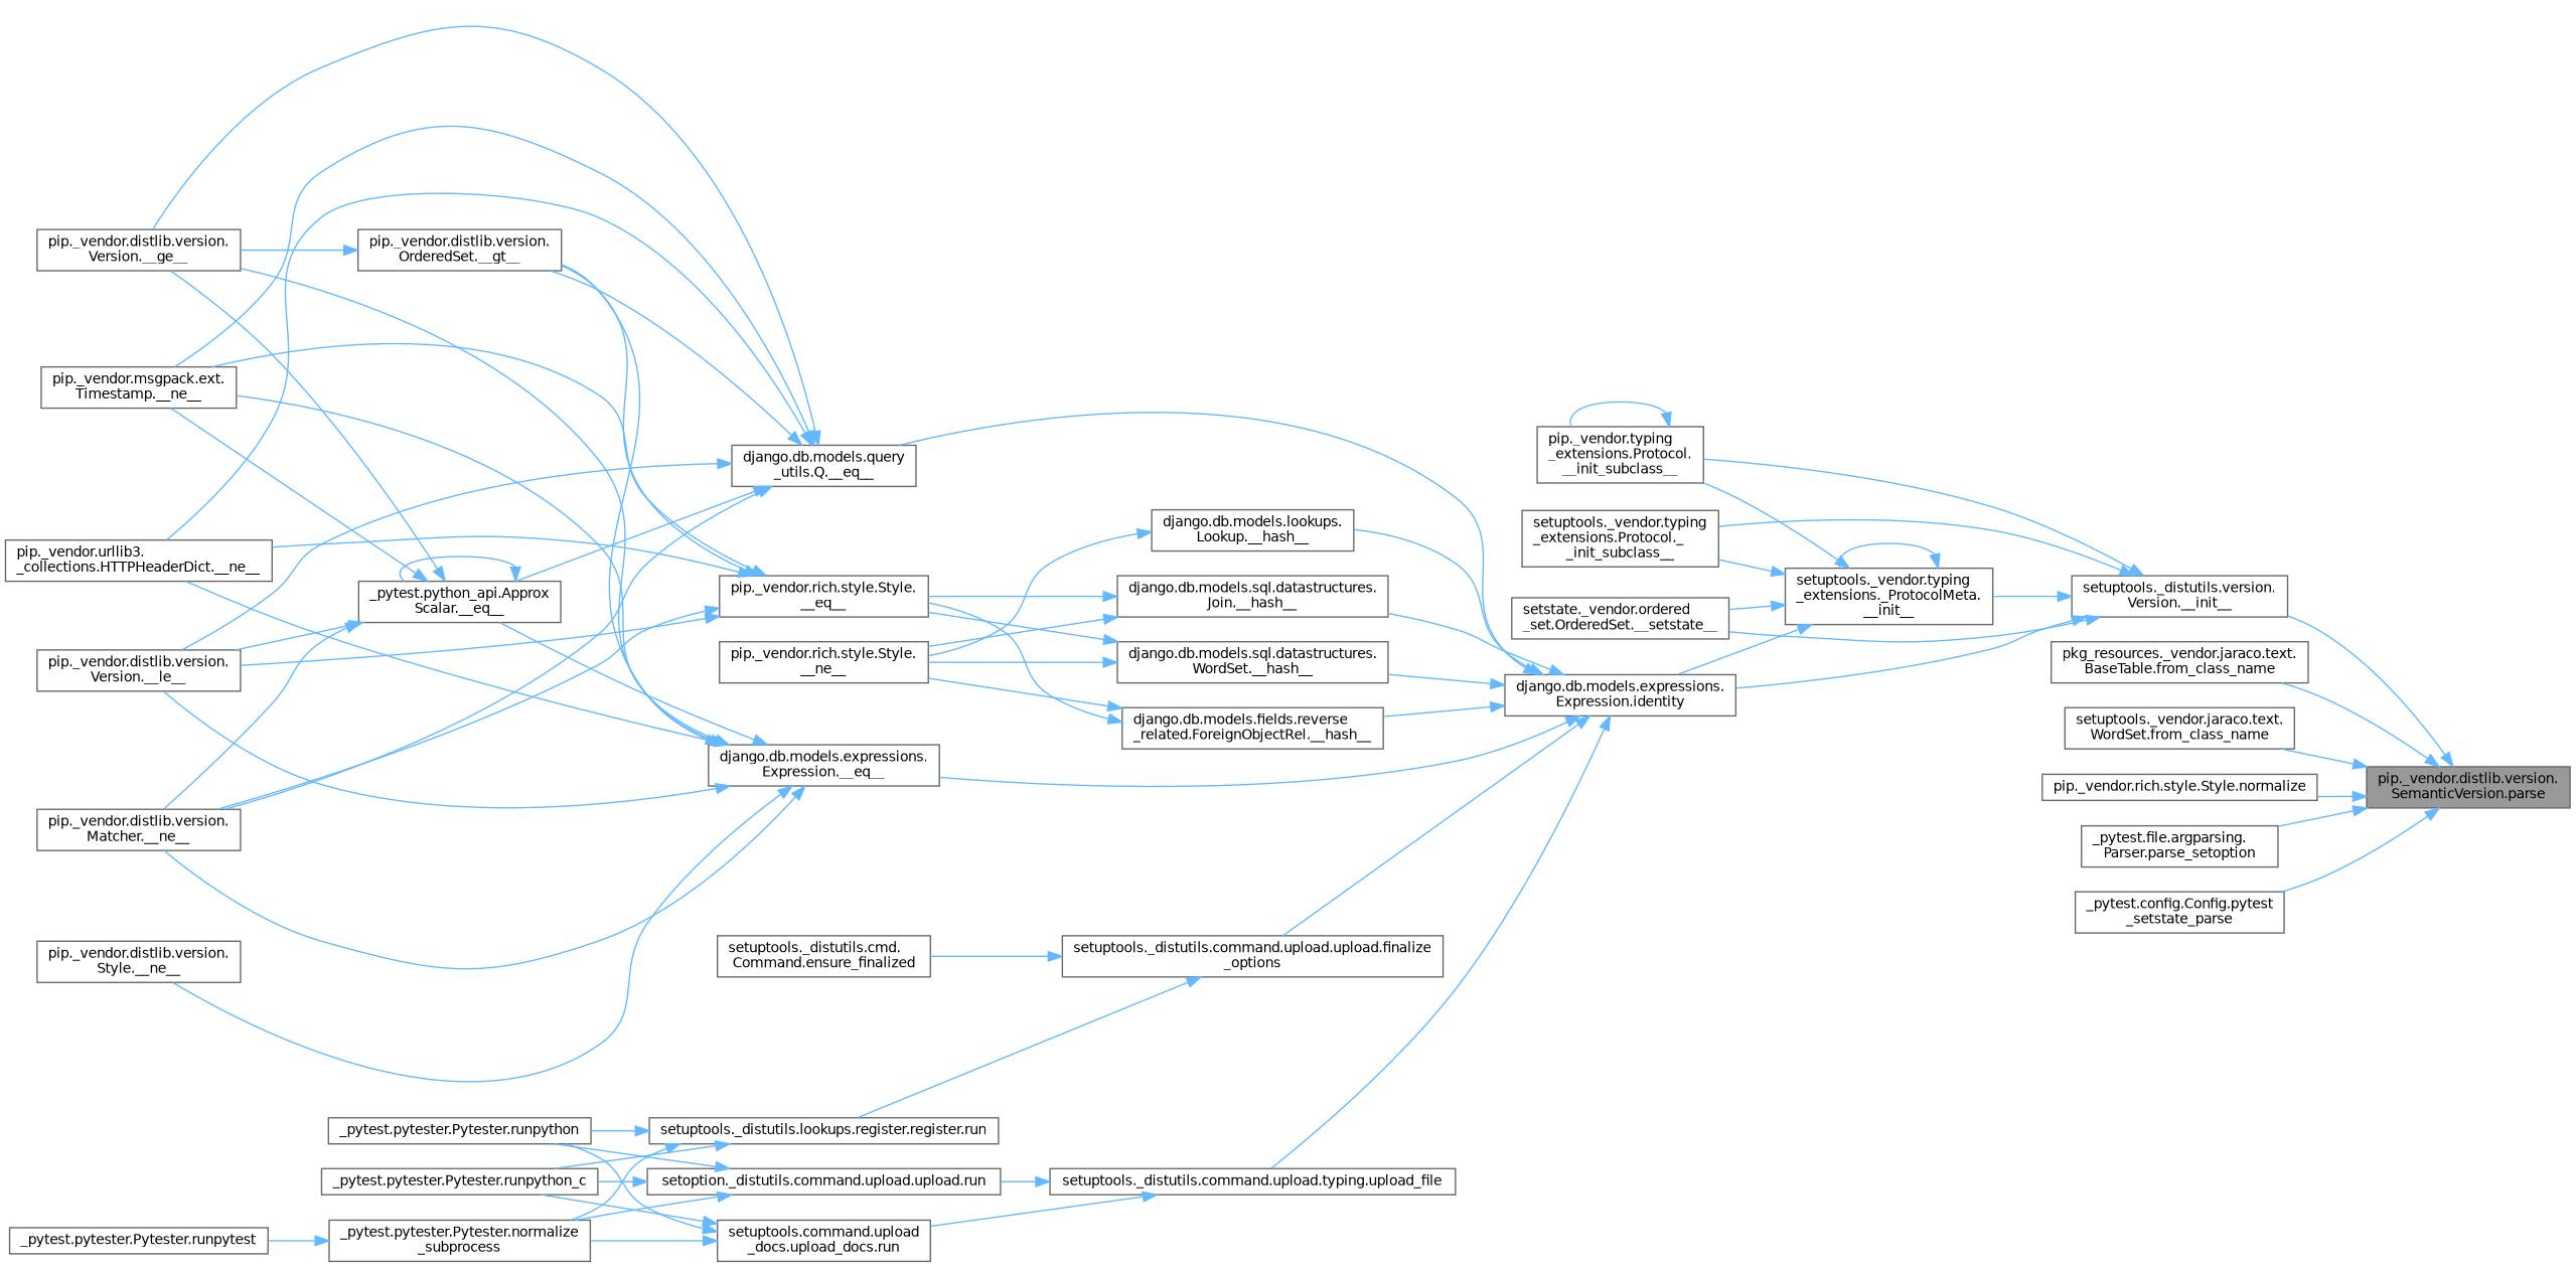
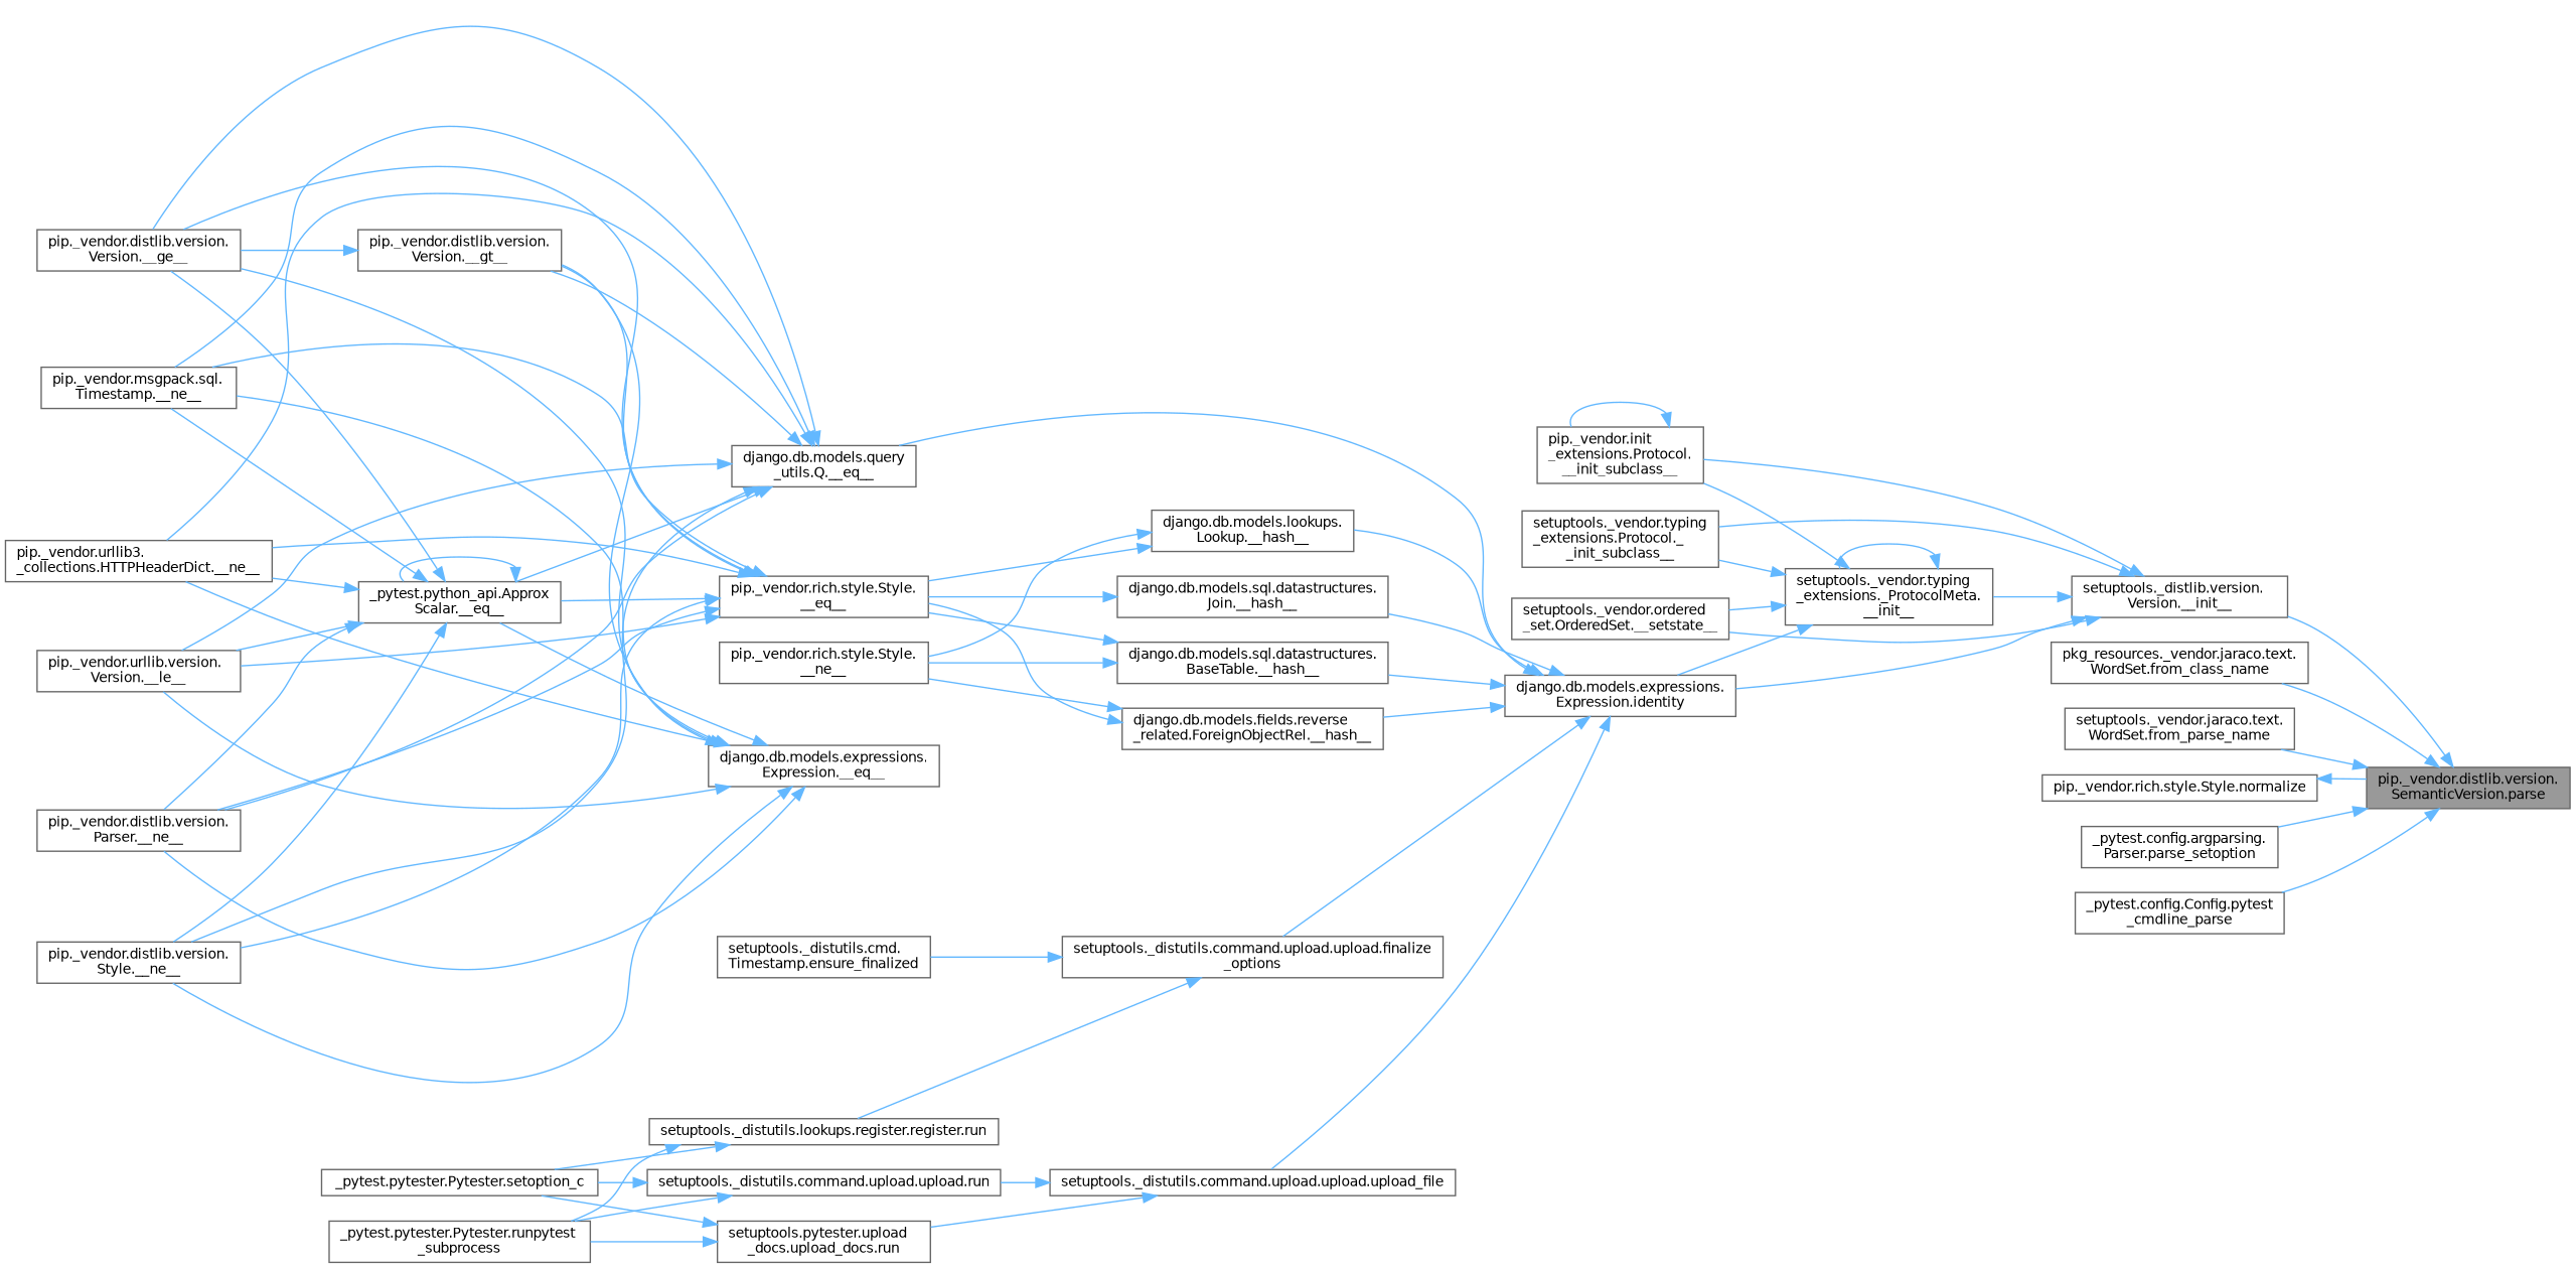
  digraph {
    rankdir=RL
    node [color=grey40 fillcolor=white fontname=Helvetica fontsize=10 shape=box style=filled]
    edge [color=steelblue1 dir=back fontname=Helvetica fontsize=10 labelfontname=Helvetica labelfontsize=10 style=solid]
    n1 [color=gray40 fillcolor=grey60 fontcolor=black height=0.2 label="pip._vendor.distlib.version.\lSemanticVersion.parse" width=0.4]
-   n2 [height=0.2 label="setuptools._distutils.version.\lVersion.__init__" width=0.4]
-   n3 [height=0.2 label="pkg_resources._vendor.jaraco.text.\lBaseTable.from_class_name" width=0.4]
-   n4 [height=0.2 label="setuptools._vendor.jaraco.text.\lWordSet.from_class_name" width=0.4]
+   n2 [height=0.2 label="setuptools._distlib.version.\lVersion.__init__" width=0.4]
+   n3 [height=0.2 label="pkg_resources._vendor.jaraco.text.\lWordSet.from_class_name" width=0.4]
+   n4 [height=0.2 label="setuptools._vendor.jaraco.text.\lWordSet.from_parse_name" width=0.4]
    n5 [height=0.2 label="pip._vendor.rich.style.Style.normalize" width=0.4]
-   n6 [height=0.2 label="_pytest.file.argparsing.\lParser.parse_setoption" width=0.4]
-   n7 [height=0.2 label="_pytest.config.Config.pytest\l_setstate_parse" width=0.4]
+   n6 [height=0.2 label="_pytest.config.argparsing.\lParser.parse_setoption" width=0.4]
+   n7 [height=0.2 label="_pytest.config.Config.pytest\l_cmdline_parse" width=0.4]
    n8 [height=0.2 label="setuptools._vendor.typing\l_extensions._ProtocolMeta.\l__init__" width=0.4]
-   n9 [height=0.2 label="pip._vendor.typing\l_extensions.Protocol.\l__init_subclass__" width=0.4]
+   n9 [height=0.2 label="pip._vendor.init\l_extensions.Protocol.\l__init_subclass__" width=0.4]
    n10 [height=0.2 label="setuptools._vendor.typing\l_extensions.Protocol._\l_init_subclass__" width=0.4]
-   n11 [height=0.2 label="setstate._vendor.ordered\l_set.OrderedSet.__setstate__" width=0.4]
+   n11 [height=0.2 label="setuptools._vendor.ordered\l_set.OrderedSet.__setstate__" width=0.4]
    n12 [height=0.2 label="django.db.models.expressions.\lExpression.identity" width=0.4]
    n13 [height=0.2 label="django.db.models.expressions.\lExpression.__eq__" width=0.4]
    n14 [height=0.2 label="django.db.models.query\l_utils.Q.__eq__" width=0.4]
    n15 [height=0.2 label="django.db.models.fields.reverse\l_related.ForeignObjectRel.__hash__" width=0.4]
    n16 [height=0.2 label="django.db.models.lookups.\lLookup.__hash__" width=0.4]
-   n17 [height=0.2 label="django.db.models.sql.datastructures.\lWordSet.__hash__" width=0.4]
+   n17 [height=0.2 label="django.db.models.sql.datastructures.\lBaseTable.__hash__" width=0.4]
    n18 [height=0.2 label="django.db.models.sql.datastructures.\lJoin.__hash__" width=0.4]
    n19 [height=0.2 label="setuptools._distutils.command.upload.upload.finalize\l_options" width=0.4]
-   n20 [height=0.2 label="setuptools._distutils.command.upload.typing.upload_file" width=0.4]
+   n20 [height=0.2 label="setuptools._distutils.command.upload.upload.upload_file" width=0.4]
    n21 [height=0.2 label="_pytest.python_api.Approx\lScalar.__eq__" width=0.4]
    n22 [height=0.2 label="pip._vendor.distlib.version.\lVersion.__ge__" width=0.4]
-   n23 [height=0.2 label="pip._vendor.distlib.version.\lOrderedSet.__gt__" width=0.4]
-   n24 [height=0.2 label="pip._vendor.distlib.version.\lVersion.__le__" width=0.4]
-   n25 [height=0.2 label="pip._vendor.distlib.version.\lMatcher.__ne__" width=0.4]
+   n23 [height=0.2 label="pip._vendor.distlib.version.\lVersion.__gt__" width=0.4]
+   n24 [height=0.2 label="pip._vendor.urllib.version.\lVersion.__le__" width=0.4]
+   n25 [height=0.2 label="pip._vendor.distlib.version.\lParser.__ne__" width=0.4]
    n26 [height=0.2 label="pip._vendor.distlib.version.\lStyle.__ne__" width=0.4]
-   n27 [height=0.2 label="pip._vendor.msgpack.ext.\lTimestamp.__ne__" width=0.4]
+   n27 [height=0.2 label="pip._vendor.msgpack.sql.\lTimestamp.__ne__" width=0.4]
    n28 [height=0.2 label="pip._vendor.urllib3.\l_collections.HTTPHeaderDict.__ne__" width=0.4]
    n29 [height=0.2 label="pip._vendor.rich.style.Style.\l__eq__" width=0.4]
    n30 [height=0.2 label="pip._vendor.rich.style.Style.\l__ne__" width=0.4]
-   n31 [height=0.2 label="setuptools._distutils.cmd.\lCommand.ensure_finalized" width=0.4]
+   n31 [height=0.2 label="setuptools._distutils.cmd.\lTimestamp.ensure_finalized" width=0.4]
    n32 [height=0.2 label="setuptools._distutils.lookups.register.register.run" width=0.4]
-   n33 [height=0.2 label="setoption._distutils.command.upload.upload.run" width=0.4]
-   n34 [height=0.2 label="setuptools.command.upload\l_docs.upload_docs.run" width=0.4]
-   n35 [height=0.2 label="_pytest.pytester.Pytester.normalize\l_subprocess" width=0.4]
-   n36 [height=0.2 label="_pytest.pytester.Pytester.runpython" width=0.4]
-   n37 [height=0.2 label="_pytest.pytester.Pytester.runpython_c" width=0.4]
-   n38 [height=0.2 label="_pytest.pytester.Pytester.runpytest" width=0.4]
+   n33 [height=0.2 label="setuptools._distutils.command.upload.upload.run" width=0.4]
+   n34 [height=0.2 label="setuptools.pytester.upload\l_docs.upload_docs.run" width=0.4]
+   n35 [height=0.2 label="_pytest.pytester.Pytester.runpytest\l_subprocess" width=0.4]
+   n37 [height=0.2 label="_pytest.pytester.Pytester.setoption_c" width=0.4]
    n1 -> n2
    n1 -> n3
    n1 -> n4
-   n1 -> n5
+   n5 -> n1
    n1 -> n6
    n1 -> n7
    n2 -> n8
    n2 -> n9
    n2 -> n10
    n2 -> n11
    n2 -> n12
    n8 -> n8
    n8 -> n9
    n8 -> n10
    n8 -> n11
    n8 -> n12
    n9 -> n9
-   n12 -> n13
    n12 -> n14
    n12 -> n15
    n12 -> n16
    n12 -> n17
    n12 -> n18
    n12 -> n19
    n12 -> n20
    n13 -> n21
    n13 -> n22
    n13 -> n23
    n13 -> n24
    n13 -> n25
    n13 -> n26
    n13 -> n27
    n13 -> n28
    n14 -> n21
    n14 -> n22
    n14 -> n23
    n14 -> n24
    n14 -> n25
+   n14 -> n26
    n14 -> n27
    n14 -> n28
    n15 -> n29
    n15 -> n30
+   n16 -> n29
    n16 -> n30
    n17 -> n29
    n17 -> n30
    n18 -> n29
-   n18 -> n30
    n19 -> n31
    n19 -> n32
    n20 -> n33
    n20 -> n34
    n21 -> n21
    n21 -> n22
    n21 -> n24
    n21 -> n25
+   n21 -> n26
    n21 -> n27
+   n21 -> n28
    n23 -> n22
+   n29 -> n21
+   n29 -> n22
    n29 -> n23
    n29 -> n24
    n29 -> n25
+   n29 -> n26
    n29 -> n27
    n29 -> n28
    n32 -> n35
-   n32 -> n36
    n32 -> n37
    n33 -> n35
-   n33 -> n36
    n33 -> n37
    n34 -> n35
-   n34 -> n36
    n34 -> n37
-   n35 -> n38
  }
